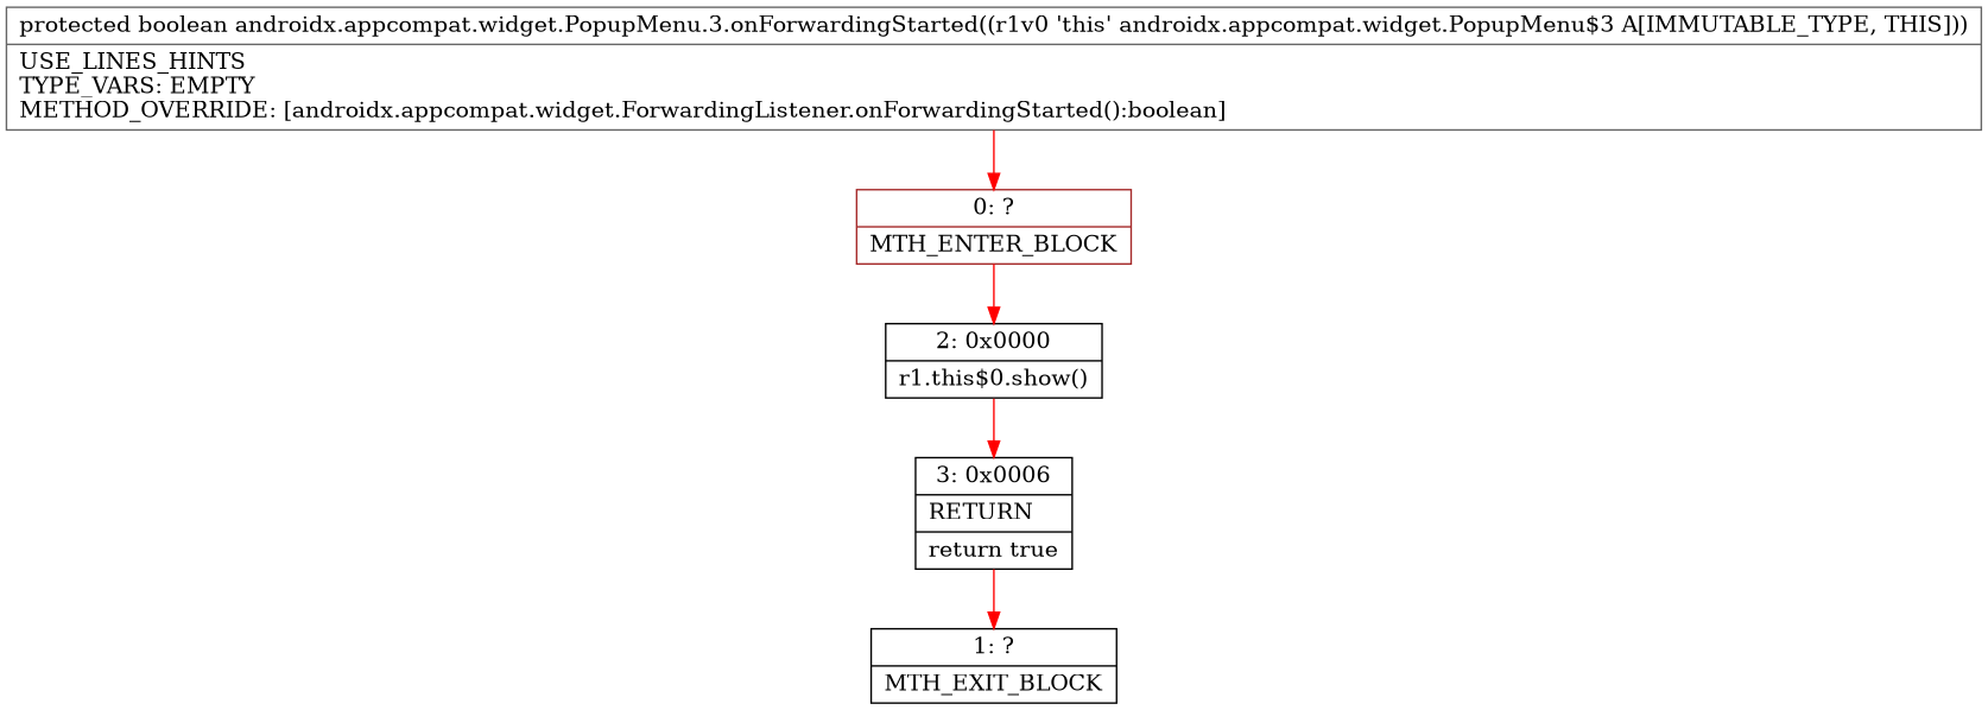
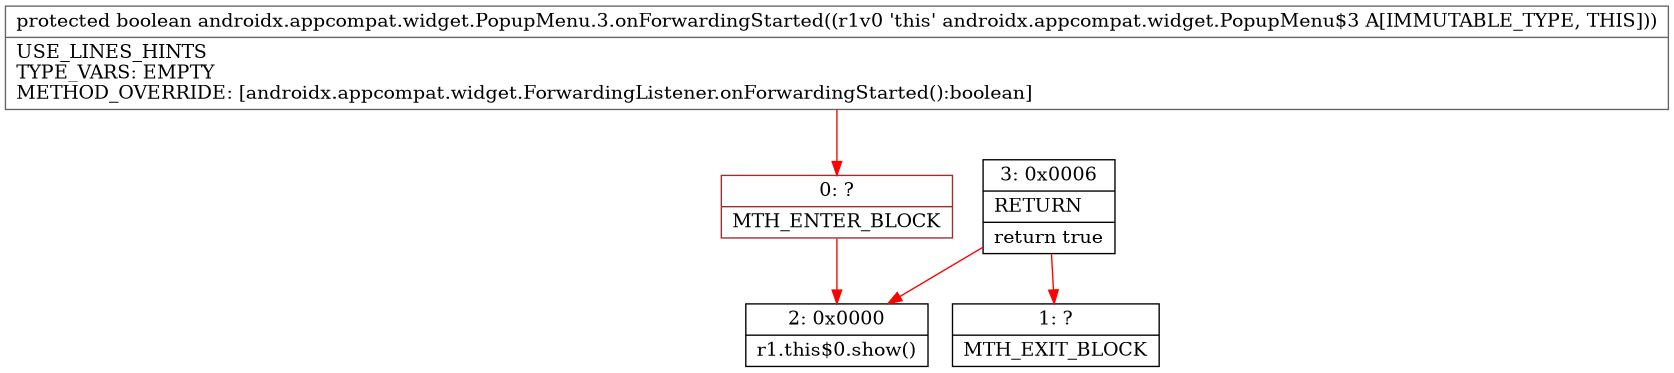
  digraph {
    node [color=black shape=record]
    edge [color=red]
    n1 [color=brown label="{0\:\ ?|MTH_ENTER_BLOCK\l}"]
    n2 [label="{2\:\ 0x0000|r1.this$0.show()\l}"]
    n3 [label="{3\:\ 0x0006|RETURN\l|return true\l}"]
    n4 [label="{1\:\ ?|MTH_EXIT_BLOCK\l}"]
    n5 [color=gray40 label="{protected boolean androidx.appcompat.widget.PopupMenu.3.onForwardingStarted((r1v0 'this' androidx.appcompat.widget.PopupMenu$3 A[IMMUTABLE_TYPE, THIS]))  | USE_LINES_HINTS\lTYPE_VARS: EMPTY\lMETHOD_OVERRIDE: [androidx.appcompat.widget.ForwardingListener.onForwardingStarted():boolean]\l}"]
    n1 -> n2
-   n2 -> n3
+   n3 -> n2
    n3 -> n4
    n5 -> n1
  }
